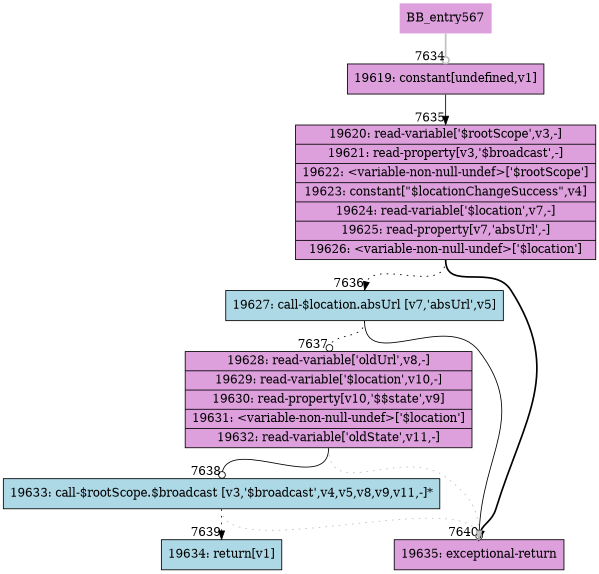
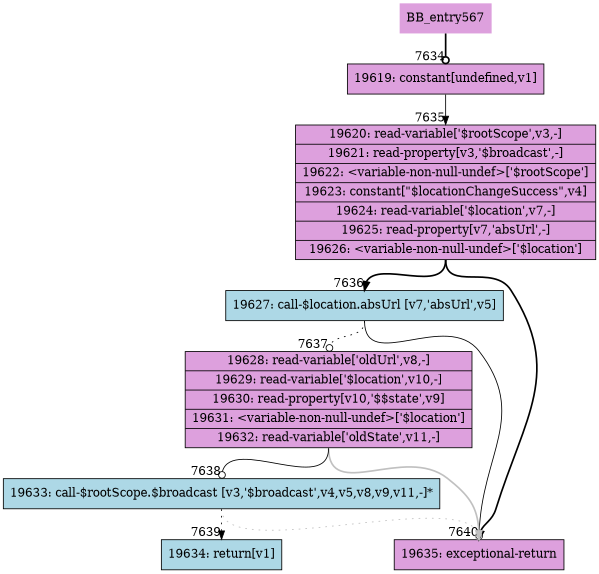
  digraph {
    rankdir=TD
    node [fillcolor=plum shape=record style=filled]
    edge [arrowhead=odot headport=n style=bold tailport=s]
    n1 [label=BB_entry567 shape=none]
    n2 [label="{19619: constant[undefined,v1]}"]
    n3 [label="{19620: read-variable['$rootScope',v3,-]|19621: read-property[v3,'$broadcast',-]|19622: \<variable-non-null-undef\>['$rootScope']|19623: constant[\"$locationChangeSuccess\",v4]|19624: read-variable['$location',v7,-]|19625: read-property[v7,'absUrl',-]|19626: \<variable-non-null-undef\>['$location']}"]
    n4 [fillcolor=lightblue label="{19627: call-$location.absUrl [v7,'absUrl',v5]}"]
    n5 [label="{19635: exceptional-return}"]
    n6 [label="{19628: read-variable['oldUrl',v8,-]|19629: read-variable['$location',v10,-]|19630: read-property[v10,'$$state',v9]|19631: \<variable-non-null-undef\>['$location']|19632: read-variable['oldState',v11,-]}"]
    n7 [fillcolor=lightblue label="{19633: call-$rootScope.$broadcast [v3,'$broadcast',v4,v5,v8,v9,v11,-]*}"]
    n8 [fillcolor=lightblue label="{19634: return[v1]}"]
-   n1 -> n2 [headlabel="    7634" color=gray]
+   n1 -> n2 [headlabel="    7634"]
    n2 -> n3 [arrowhead=normal headlabel="      7635" style=solid]
-   n3 -> n4 [arrowhead=normal headlabel="      7636" style=dotted]
+   n3 -> n4 [arrowhead=normal headlabel="      7636"]
    n3 -> n5 [arrowhead=normal color=black headlabel="      7640"]
    n4 -> n5 [color=black style=solid]
    n4 -> n6 [headlabel="      7637" style=dotted]
-   n6 -> n5 [arrowhead=normal color=gray style=dotted]
+   n6 -> n5 [arrowhead=normal color=gray]
    n6 -> n7 [headlabel="      7638" style=solid]
    n7 -> n5 [color=gray style=dotted]
    n7 -> n8 [arrowhead=normal headlabel="      7639" style=dotted]
  }
